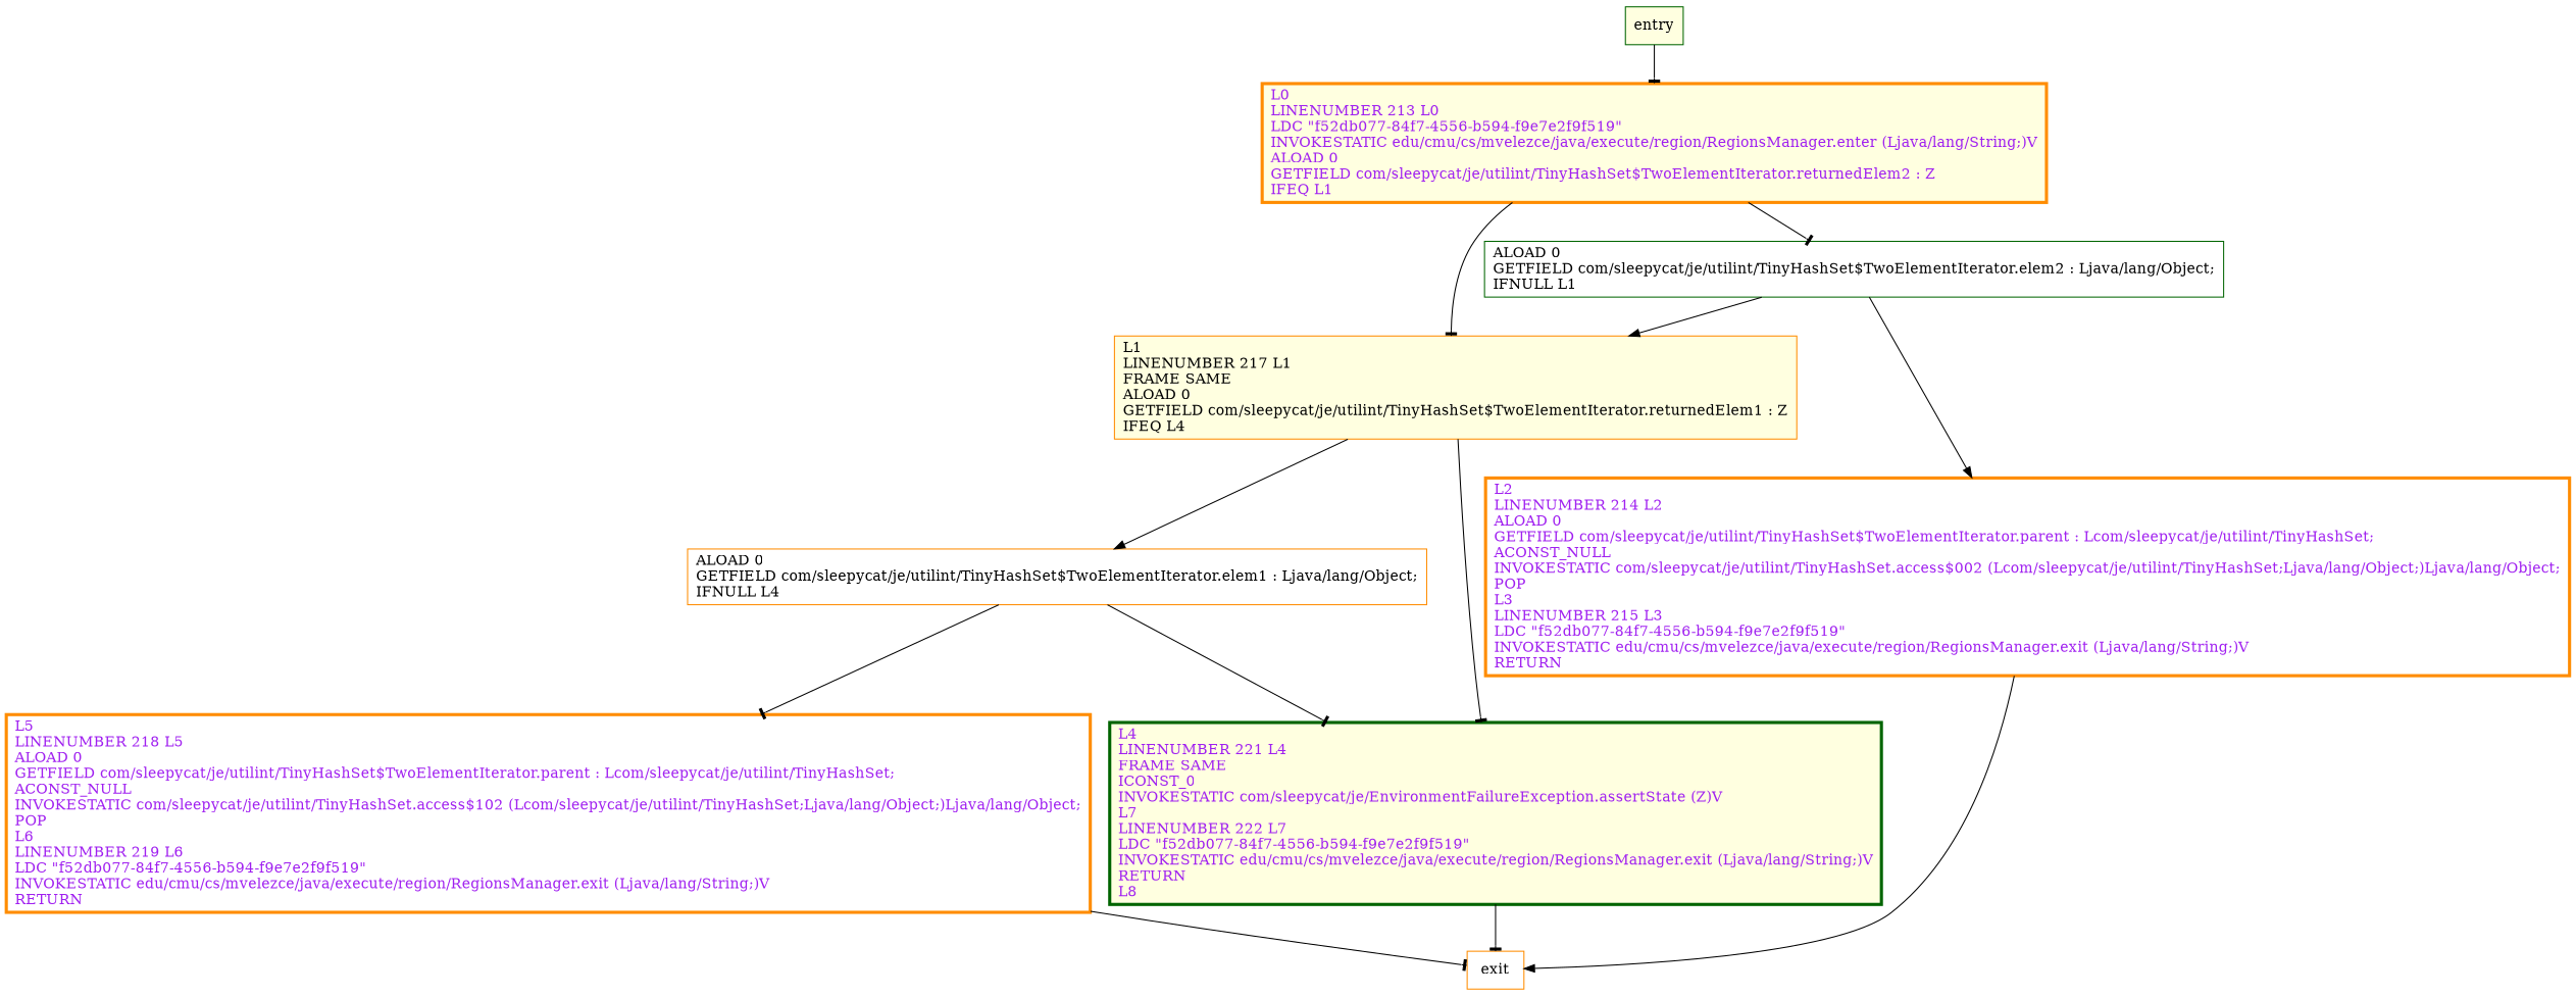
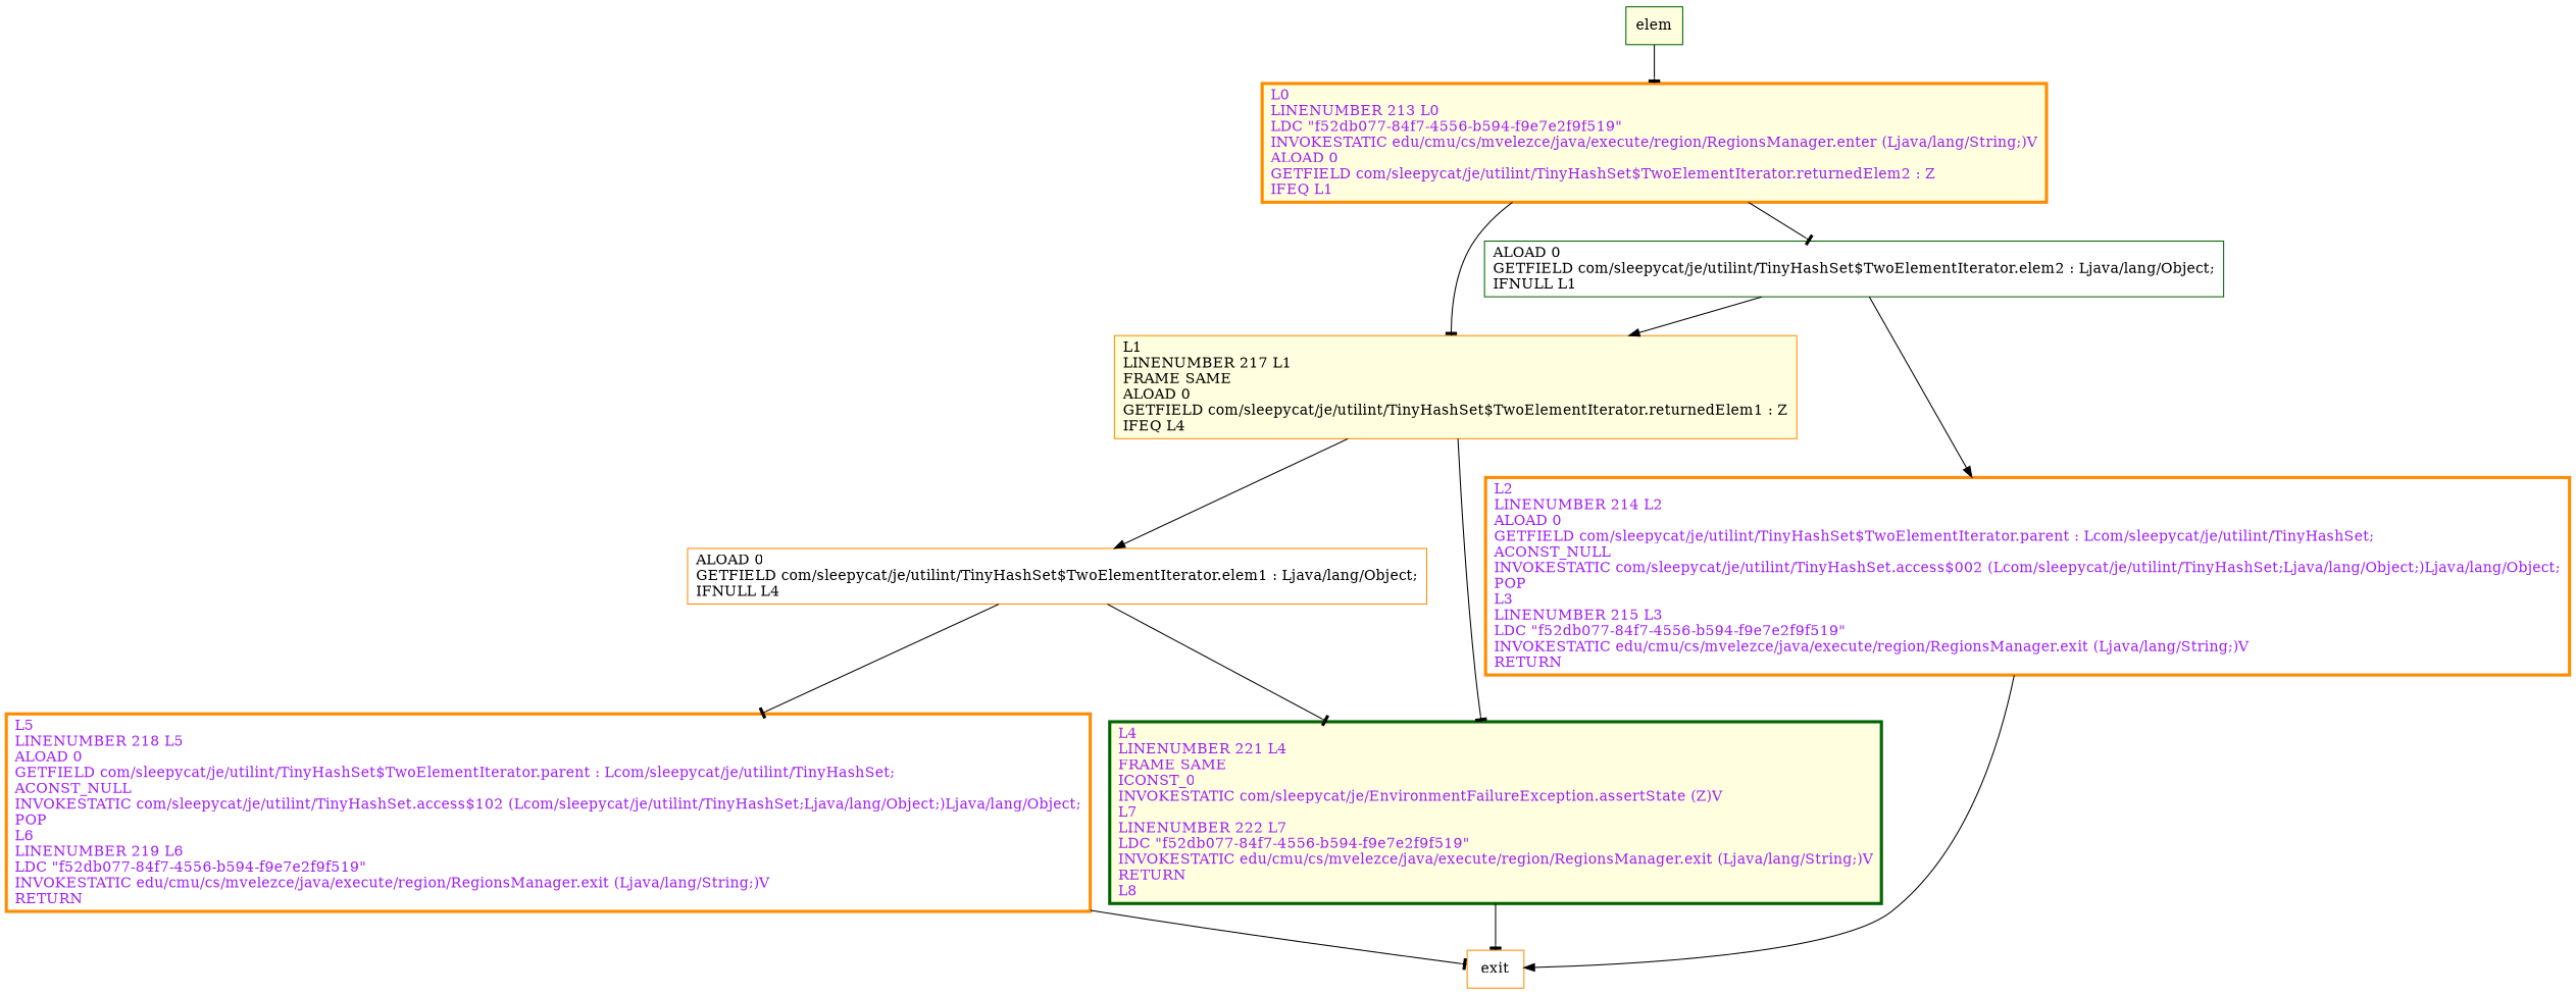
  digraph {
    fontname="DejaVu Serif"
    node [shape=record style=filled fillcolor=white color=darkorange fontname="DejaVu Serif"]
    edge [arrowhead=tee fontname="DejaVu Serif"]
    n1 [label="ALOAD 0\lGETFIELD com/sleepycat/je/utilint/TinyHashSet$TwoElementIterator.elem2 : Ljava/lang/Object;\lIFNULL L1\l" color=darkgreen]
    n2 [label="L1\lLINENUMBER 217 L1\lFRAME SAME\lALOAD 0\lGETFIELD com/sleepycat/je/utilint/TinyHashSet$TwoElementIterator.returnedElem1 : Z\lIFEQ L4\l" fillcolor=lightyellow]
    n3 [fontcolor=purple label="L2\lLINENUMBER 214 L2\lALOAD 0\lGETFIELD com/sleepycat/je/utilint/TinyHashSet$TwoElementIterator.parent : Lcom/sleepycat/je/utilint/TinyHashSet;\lACONST_NULL\lINVOKESTATIC com/sleepycat/je/utilint/TinyHashSet.access$002 (Lcom/sleepycat/je/utilint/TinyHashSet;Ljava/lang/Object;)Ljava/lang/Object;\lPOP\lL3\lLINENUMBER 215 L3\lLDC \"f52db077-84f7-4556-b594-f9e7e2f9f519\"\lINVOKESTATIC edu/cmu/cs/mvelezce/java/execute/region/RegionsManager.exit (Ljava/lang/String;)V\lRETURN\l" penwidth=3]
    n4 [label="ALOAD 0\lGETFIELD com/sleepycat/je/utilint/TinyHashSet$TwoElementIterator.elem1 : Ljava/lang/Object;\lIFNULL L4\l"]
    n5 [fontcolor=purple label="L5\lLINENUMBER 218 L5\lALOAD 0\lGETFIELD com/sleepycat/je/utilint/TinyHashSet$TwoElementIterator.parent : Lcom/sleepycat/je/utilint/TinyHashSet;\lACONST_NULL\lINVOKESTATIC com/sleepycat/je/utilint/TinyHashSet.access$102 (Lcom/sleepycat/je/utilint/TinyHashSet;Ljava/lang/Object;)Ljava/lang/Object;\lPOP\lL6\lLINENUMBER 219 L6\lLDC \"f52db077-84f7-4556-b594-f9e7e2f9f519\"\lINVOKESTATIC edu/cmu/cs/mvelezce/java/execute/region/RegionsManager.exit (Ljava/lang/String;)V\lRETURN\l" penwidth=3]
    n6 [color=darkgreen fontcolor=purple label="L4\lLINENUMBER 221 L4\lFRAME SAME\lICONST_0\lINVOKESTATIC com/sleepycat/je/EnvironmentFailureException.assertState (Z)V\lL7\lLINENUMBER 222 L7\lLDC \"f52db077-84f7-4556-b594-f9e7e2f9f519\"\lINVOKESTATIC edu/cmu/cs/mvelezce/java/execute/region/RegionsManager.exit (Ljava/lang/String;)V\lRETURN\lL8\l" penwidth=3 fillcolor=lightyellow]
    exit
    n8 [fontcolor=purple label="L0\lLINENUMBER 213 L0\lLDC \"f52db077-84f7-4556-b594-f9e7e2f9f519\"\lINVOKESTATIC edu/cmu/cs/mvelezce/java/execute/region/RegionsManager.enter (Ljava/lang/String;)V\lALOAD 0\lGETFIELD com/sleepycat/je/utilint/TinyHashSet$TwoElementIterator.returnedElem2 : Z\lIFEQ L1\l" penwidth=3 fillcolor=lightyellow]
-   entry [fillcolor=lightyellow color=darkgreen]
+   entry [fillcolor=lightyellow color=darkgreen label=elem]
    n1 -> n2 [arrowhead=normal]
    n1 -> n3 [arrowhead=normal]
    n2 -> n4 [arrowhead=normal]
    n2 -> n6
    n3 -> exit [arrowhead=normal]
    n4 -> n5
    n4 -> n6
    n5 -> exit
    n6 -> exit
    n8 -> n1
    n8 -> n2
    entry -> n8
  }
